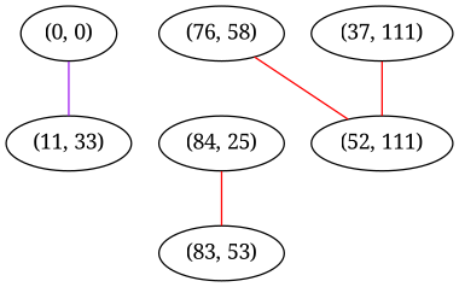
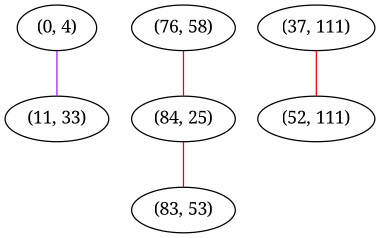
  graph {
    fontname="Noto Serif"
    node [fontname="Noto Serif"]
    edge [color=red fontname="Noto Serif" weight=1]
-   "(0, 0)"
+   "(0, 0)" [label="(0, 4)"]
    "(11, 33)"
    "(84, 25)"
    "(83, 53)"
    "(76, 58)"
    "(52, 111)"
    "(37, 111)"
    "(0, 0)" -- "(11, 33)" [color=purple weight=4]
    "(84, 25)" -- "(83, 53)"
-   "(76, 58)" -- "(52, 111)"
+   "(76, 58)" -- "(84, 25)"
    "(37, 111)" -- "(52, 111)"
  }
